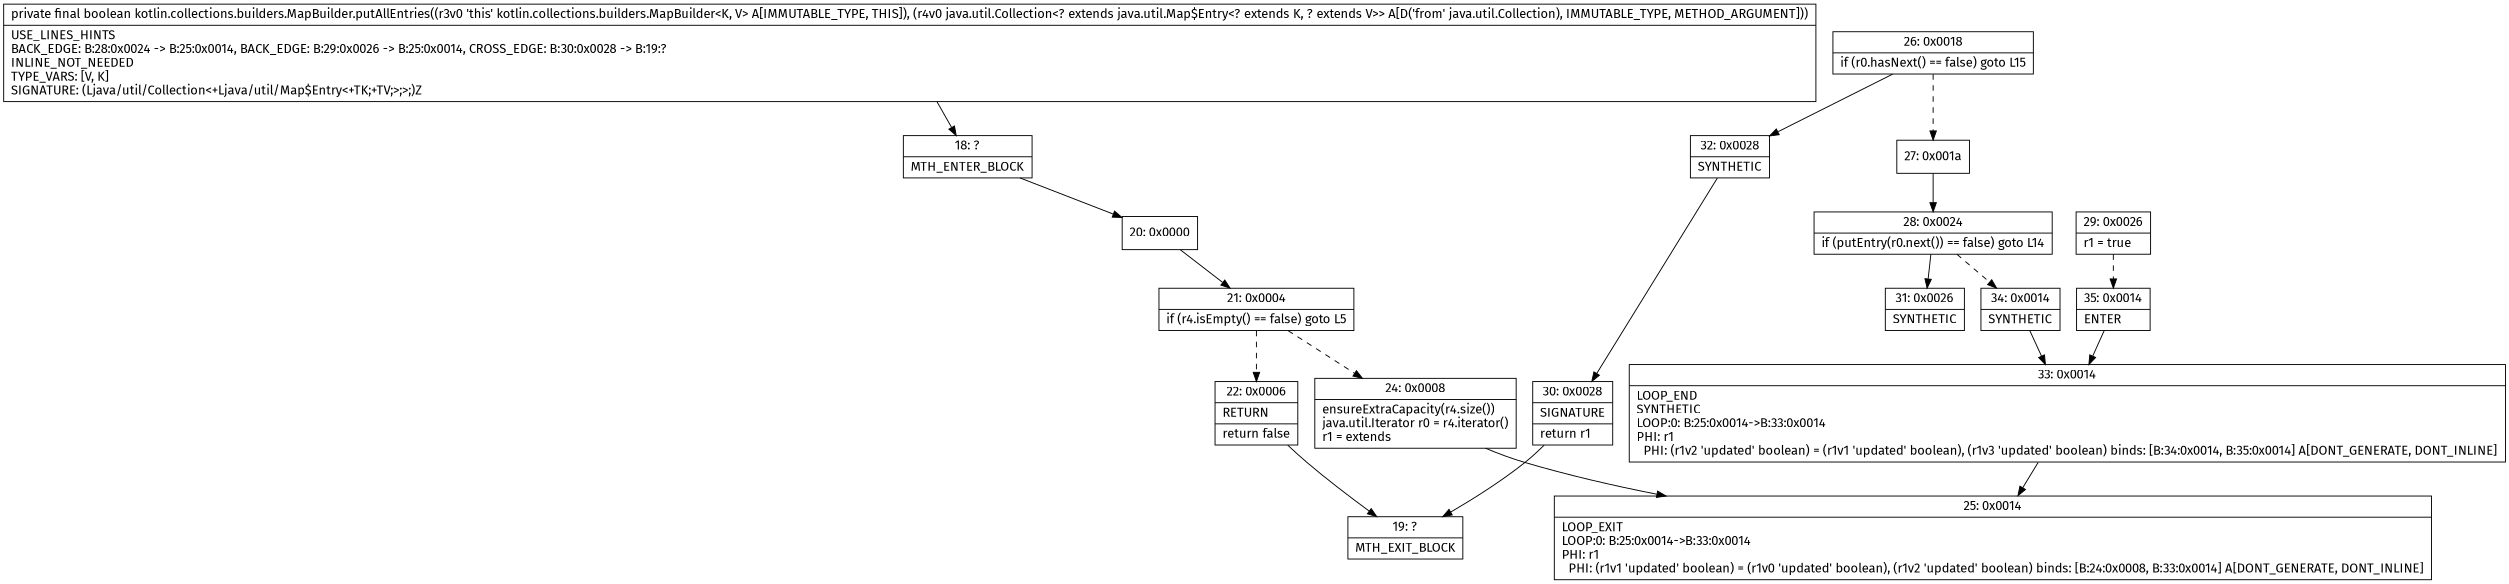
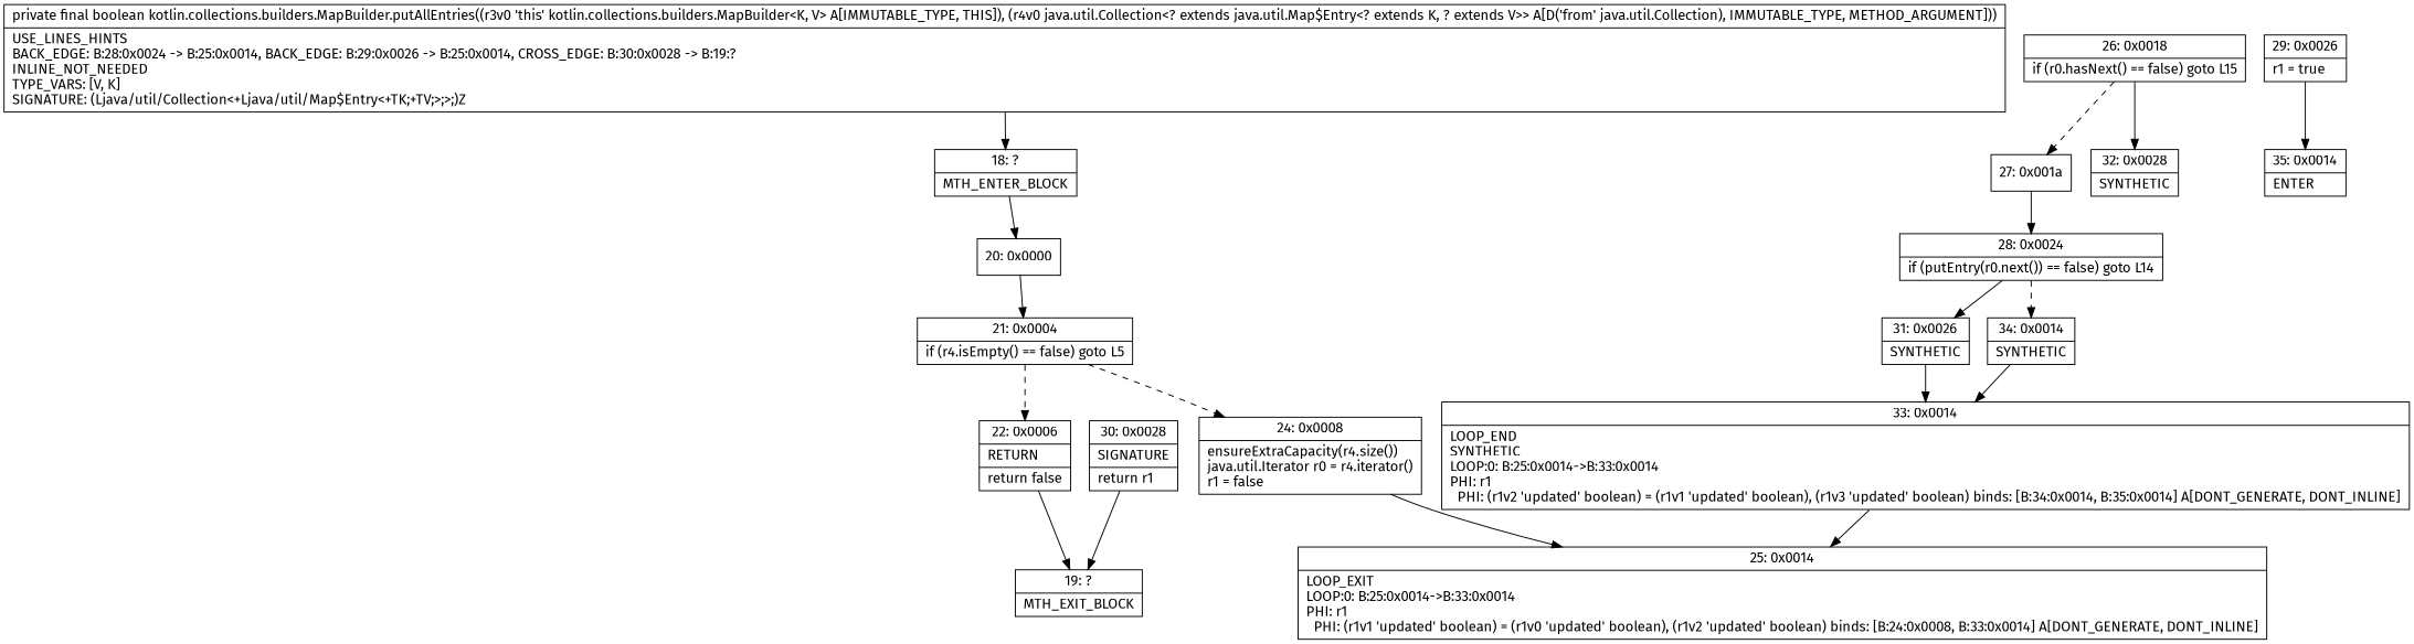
  digraph {
    fontname="Fira Sans"
    node [fontname="Fira Sans" shape=record]
    edge [fontname="Fira Sans"]
    n1 [label="{18\:\ ?|MTH_ENTER_BLOCK\l}"]
    n2 [label="{20\:\ 0x0000}"]
    n3 [label="{21\:\ 0x0004|if (r4.isEmpty() == false) goto L5\l}"]
    n4 [label="{22\:\ 0x0006|RETURN\l|return false\l}"]
-   n5 [label="{24\:\ 0x0008|ensureExtraCapacity(r4.size())\ljava.util.Iterator r0 = r4.iterator()\lr1 = extends\l}"]
+   n5 [label="{24\:\ 0x0008|ensureExtraCapacity(r4.size())\ljava.util.Iterator r0 = r4.iterator()\lr1 = false\l}"]
    n6 [label="{19\:\ ?|MTH_EXIT_BLOCK\l}"]
    n7 [label="{25\:\ 0x0014|LOOP_EXIT\lLOOP:0: B:25:0x0014\-\>B:33:0x0014\lPHI: r1 \l  PHI: (r1v1 'updated' boolean) = (r1v0 'updated' boolean), (r1v2 'updated' boolean) binds: [B:24:0x0008, B:33:0x0014] A[DONT_GENERATE, DONT_INLINE]\l}"]
    n8 [label="{26\:\ 0x0018|if (r0.hasNext() == false) goto L15\l}"]
    n9 [label="{27\:\ 0x001a}"]
    n10 [label="{32\:\ 0x0028|SYNTHETIC\l}"]
    n11 [label="{28\:\ 0x0024|if (putEntry(r0.next()) == false) goto L14\l}"]
    n12 [label="{30\:\ 0x0028|SIGNATURE\l|return r1\l}"]
    n13 [label="{31\:\ 0x0026|SYNTHETIC\l}"]
    n14 [label="{34\:\ 0x0014|SYNTHETIC\l}"]
    n15 [label="{33\:\ 0x0014|LOOP_END\lSYNTHETIC\lLOOP:0: B:25:0x0014\-\>B:33:0x0014\lPHI: r1 \l  PHI: (r1v2 'updated' boolean) = (r1v1 'updated' boolean), (r1v3 'updated' boolean) binds: [B:34:0x0014, B:35:0x0014] A[DONT_GENERATE, DONT_INLINE]\l}"]
    n16 [label="{29\:\ 0x0026|r1 = true\l}"]
    n17 [label="{35\:\ 0x0014|ENTER\l}"]
    n18 [label="{private final boolean kotlin.collections.builders.MapBuilder.putAllEntries((r3v0 'this' kotlin.collections.builders.MapBuilder\<K, V\> A[IMMUTABLE_TYPE, THIS]), (r4v0 java.util.Collection\<? extends java.util.Map$Entry\<? extends K, ? extends V\>\> A[D('from' java.util.Collection), IMMUTABLE_TYPE, METHOD_ARGUMENT]))  | USE_LINES_HINTS\lBACK_EDGE: B:28:0x0024 \-\> B:25:0x0014, BACK_EDGE: B:29:0x0026 \-\> B:25:0x0014, CROSS_EDGE: B:30:0x0028 \-\> B:19:?\lINLINE_NOT_NEEDED\lTYPE_VARS: [V, K]\lSIGNATURE: (Ljava\/util\/Collection\<+Ljava\/util\/Map$Entry\<+TK;+TV;\>;\>;)Z\l}"]
    n1 -> n2
    n2 -> n3
    n3 -> n4 [style=dashed]
    n3 -> n5 [style=dashed]
    n4 -> n6
    n5 -> n7
    n8 -> n9 [style=dashed]
    n8 -> n10
    n9 -> n11
-   n10 -> n12
    n11 -> n13 [style=solid]
    n11 -> n14 [style=dashed]
    n12 -> n6
    n14 -> n15
    n15 -> n7
-   n16 -> n17 [style=dashed]
-   n17 -> n15
+   n16 -> n17
+   n13 -> n15
    n18 -> n1
  }
